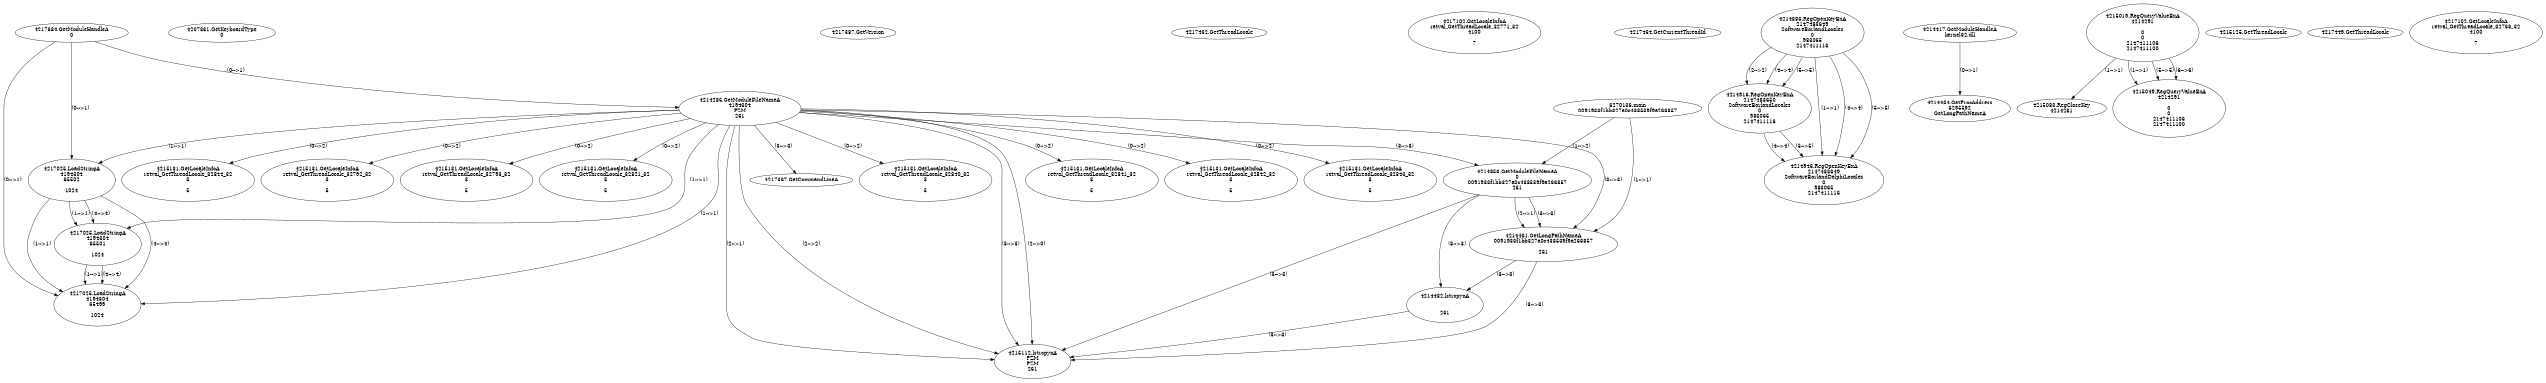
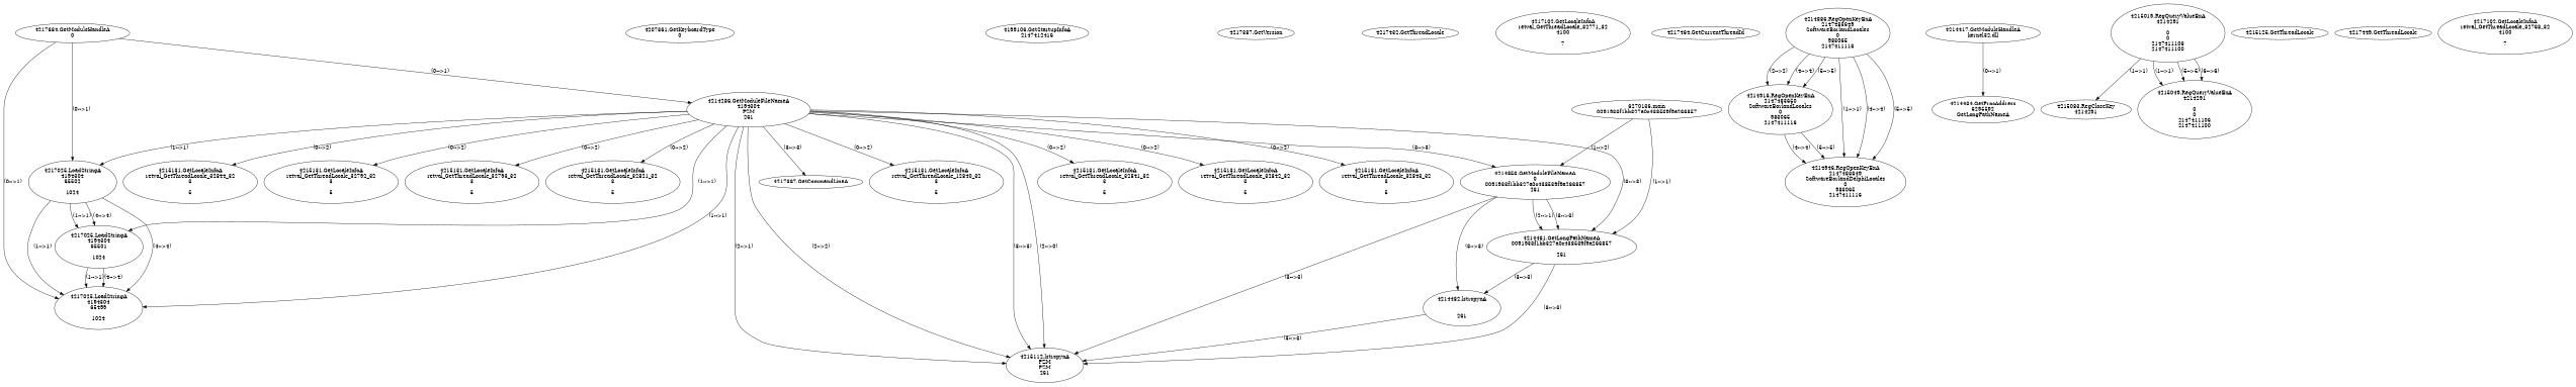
  digraph {
    n1 [label="6270136.main\n0091933f1bb327a0c438539f9a266857"]
    n2 [label="4214856.GetModuleFileNameA\n0\n0091933f1bb327a0c438539f9a266857\n261"]
    n3 [label="4214461.GetLongPathNameA\n0091933f1bb327a0c438539f9a266857\n\n261"]
    n4 [label="4214482.lstrcpynA\n\n\n261"]
    n5 [label="4215112.lstrcpynA\nPZM\nPZM\n261"]
    n6 [label="4217684.GetModuleHandleA\n0"]
    n7 [label="4214286.GetModuleFileNameA\n4194304\nPZM\n261"]
    n8 [label="4217025.LoadStringA\n4194304\n65502\n\n1024"]
    n9 [label="4217025.LoadStringA\n4194304\n65499\n\n1024"]
    n10 [label="4217025.LoadStringA\n4194304\n65501\n\n1024"]
    n11 [label="4217367.GetCommandLineA\n"]
-   n12 [label="4215131.GetLocaleInfoA\nretval_GetThreadLocale_32840_32\n3\n\n5"]
+   n12 [label="4215131.GetLocaleInfoA\nretval_GetThreadLocale_12840_32\n3\n\n5"]
    n13 [label="4215131.GetLocaleInfoA\nretval_GetThreadLocale_32841_32\n3\n\n5"]
    n14 [label="4215131.GetLocaleInfoA\nretval_GetThreadLocale_32842_32\n3\n\n5"]
    n15 [label="4215131.GetLocaleInfoA\nretval_GetThreadLocale_32843_32\n3\n\n5"]
    n16 [label="4215131.GetLocaleInfoA\nretval_GetThreadLocale_32844_32\n3\n\n5"]
    n17 [label="4215131.GetLocaleInfoA\nretval_GetThreadLocale_32792_32\n3\n\n5"]
    n18 [label="4215131.GetLocaleInfoA\nretval_GetThreadLocale_32793_32\n3\n\n5"]
    n19 [label="4215131.GetLocaleInfoA\nretval_GetThreadLocale_32821_32\n3\n\n5"]
    n20 [label="4207361.GetKeyboardType\n0"]
+   n21 [label="4199106.GetStartupInfoA\n2147412416"]
    n22 [label="4217387.GetVersion\n"]
    n23 [label="4217432.GetThreadLocale\n"]
    n24 [label="4217102.GetLocaleInfoA\nretval_GetThreadLocale_32771_32\n4100\n\n7"]
    n25 [label="4217464.GetCurrentThreadId\n"]
    n26 [label="4214886.RegOpenKeyExA\n2147483649\nSoftware\Borland\Locales\n0\n983065\n2147411116"]
    n27 [label="4214916.RegOpenKeyExA\n2147483650\nSoftware\Borland\Locales\n0\n983065\n2147411116"]
    n28 [label="4214946.RegOpenKeyExA\n2147483649\nSoftware\Borland\Delphi\Locales\n0\n983065\n2147411116"]
    n29 [label="4214417.GetModuleHandleA\nkernel32.dll"]
    n30 [label="4214434.GetProcAddress\n6295592\nGetLongPathNameA"]
    n31 [label="4215019.RegQueryValueExA\n4214291\n\n0\n0\n2147411106\n2147411100"]
-   n32 [label="4215083.RegCloseKey\n4214281"]
+   n32 [label="4215083.RegCloseKey\n4214291"]
    n33 [label="4215049.RegQueryValueExA\n4214291\n\n0\n0\n2147411106\n2147411100"]
    n34 [label="4215125.GetThreadLocale\n"]
    n35 [label="4217449.GetThreadLocale\n"]
    n36 [label="4217102.GetLocaleInfoA\nretval_GetThreadLocale_32768_32\n4100\n\n7"]
    n1 -> n2 [label="(1-->2)"]
    n1 -> n3 [label="(1-->1)"]
    n2 -> n3 [label="(2-->1)"]
    n2 -> n3 [label="(3-->3)"]
    n2 -> n4 [label="(3-->3)"]
    n2 -> n5 [label="(3-->3)"]
    n3 -> n4 [label="(3-->3)"]
    n3 -> n5 [label="(3-->3)"]
    n4 -> n5 [label="(3-->3)"]
    n6 -> n7 [label="(0-->1)"]
    n6 -> n8 [label="(0-->1)"]
    n6 -> n9 [label="(0-->1)"]
    n7 -> n2 [label="(3-->3)"]
    n7 -> n3 [label="(3-->3)"]
    n7 -> n5 [label="(2-->1)"]
    n7 -> n5 [label="(2-->2)"]
    n7 -> n5 [label="(3-->3)"]
    n7 -> n5 [label="(2-->0)"]
    n7 -> n8 [label="(1-->1)"]
    n7 -> n9 [label="(1-->1)"]
    n7 -> n10 [label="(1-->1)"]
    n7 -> n11 [label="(3-->3)"]
    n7 -> n12 [label="(0-->2)"]
    n7 -> n13 [label="(0-->2)"]
    n7 -> n14 [label="(0-->2)"]
    n7 -> n15 [label="(0-->2)"]
    n7 -> n16 [label="(0-->2)"]
    n7 -> n17 [label="(0-->2)"]
    n7 -> n18 [label="(0-->2)"]
    n7 -> n19 [label="(0-->2)"]
    n8 -> n9 [label="(1-->1)"]
    n8 -> n9 [label="(4-->4)"]
    n8 -> n10 [label="(1-->1)"]
    n8 -> n10 [label="(4-->4)"]
    n10 -> n9 [label="(1-->1)"]
    n10 -> n9 [label="(4-->4)"]
    n26 -> n27 [label="(2-->2)"]
    n26 -> n27 [label="(4-->4)"]
    n26 -> n27 [label="(5-->5)"]
    n26 -> n28 [label="(1-->1)"]
    n26 -> n28 [label="(4-->4)"]
    n26 -> n28 [label="(5-->5)"]
    n27 -> n28 [label="(4-->4)"]
    n27 -> n28 [label="(5-->5)"]
    n29 -> n30 [label="(0-->1)"]
    n31 -> n32 [label="(1-->1)"]
    n31 -> n33 [label="(1-->1)"]
    n31 -> n33 [label="(5-->5)"]
    n31 -> n33 [label="(6-->6)"]
  }
